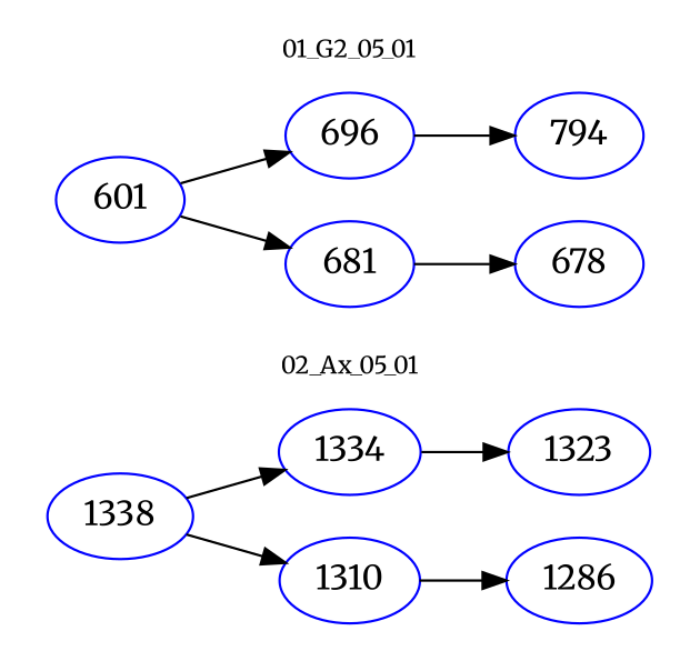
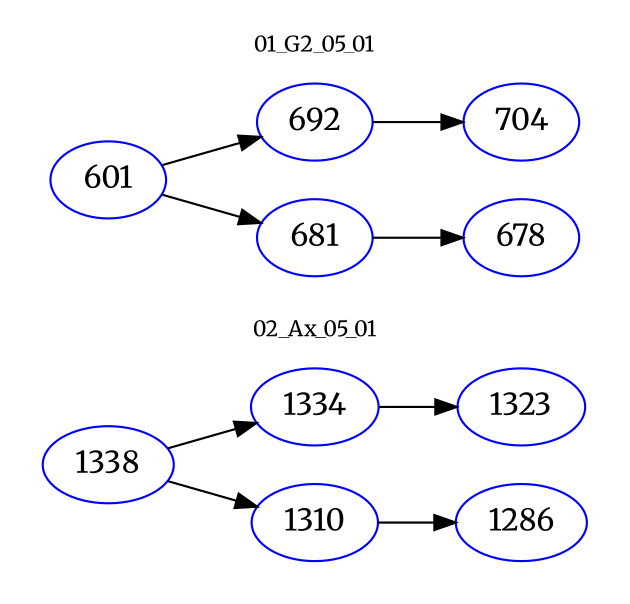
  digraph {
    fontname=Merriweather
    rankdir=LR
    node [color=blue fontname=Merriweather]
    edge [color=black fontname=Merriweather]
    n1 [label=1338]
    n2 [label=1310]
    n3 [label=1334]
    n4 [label=1286]
    n5 [label=1323]
    n6 [label=601]
    n7 [label=681]
-   n8 [label=696]
+   n8 [label=692]
    n9 [label=678]
-   n10 [label=794]
+   n10 [label=704]
    subgraph cluster_1 {
      color=white
      fontsize=10
      label="02_Ax_05_01"
      n1
      n2
      n3
      n4
      n5
    }
    subgraph cluster_2 {
      color=white
      fontsize=10
      label="01_G2_05_01"
      n6
      n7
      n8
      n9
      n10
    }
    n1 -> n2
    n1 -> n3
    n2 -> n4
    n3 -> n5
    n6 -> n7
    n6 -> n8
    n7 -> n9
    n8 -> n10
  }
